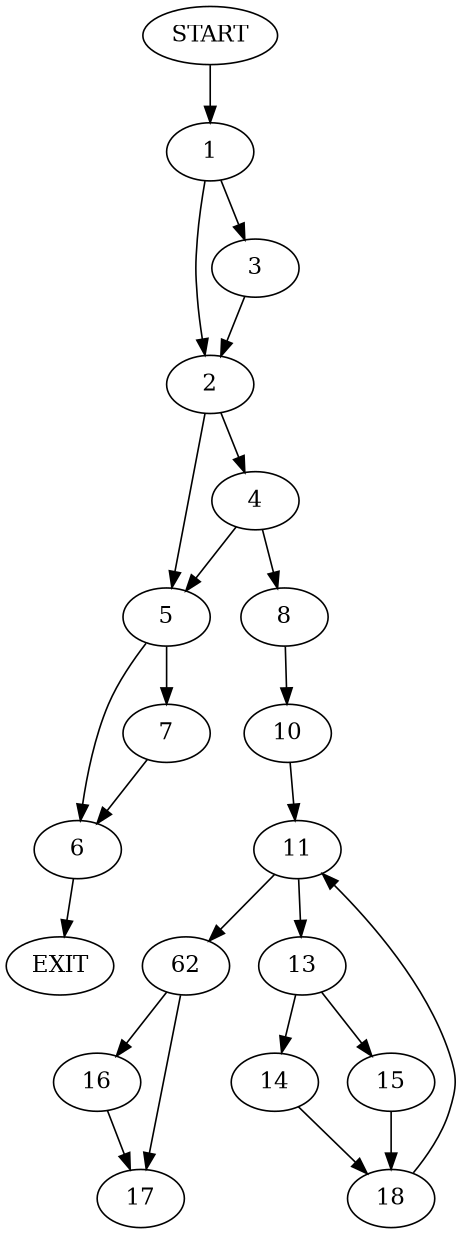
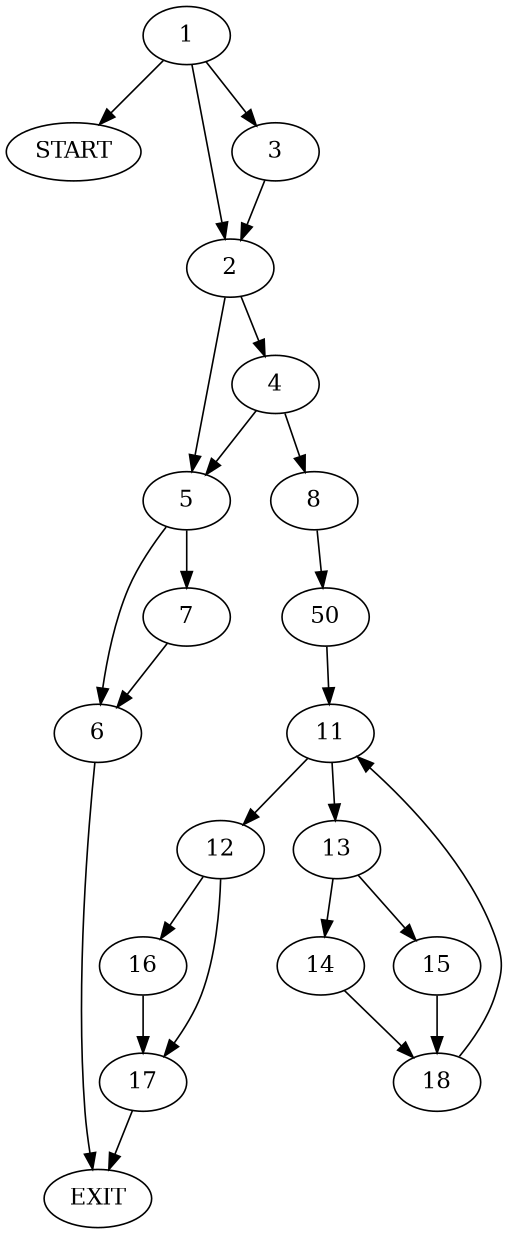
  digraph {
    n1 [label=START]
    1
    2
    3
    n5 [label=EXIT]
    4
    5
    8
    6
    7
-   10
+   10 [label=50]
    11
-   12 [label=62]
+   12
    13
    16
    17
    14
    15
    18
-   n1 -> 1
+   1 -> n1
    1 -> 2
    1 -> 3
    2 -> 4
    2 -> 5
    3 -> 2
    4 -> 5
    4 -> 8
    5 -> 6
    5 -> 7
    8 -> 10
    6 -> n5
    7 -> 6
    10 -> 11
    11 -> 12
    11 -> 13
    12 -> 16
    12 -> 17
    13 -> 14
    13 -> 15
    16 -> 17
+   17 -> n5
    14 -> 18
    15 -> 18
    18 -> 11
  }
